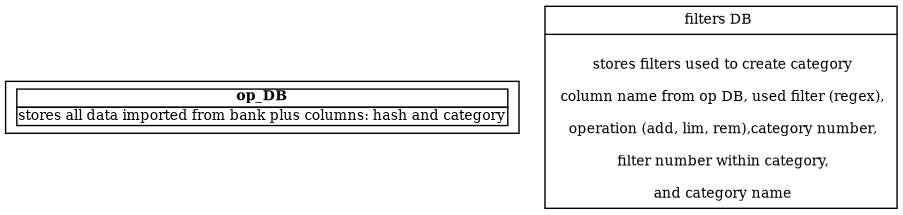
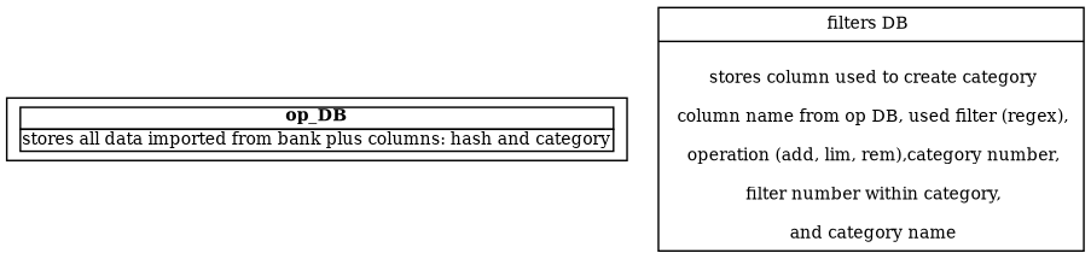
  digraph {
    node [fontsize=10 shape=record]
    n1 [label=<<TABLE BORDER="0" CELLBORDER="1" CELLSPACING="0" CELLPADDING="0">                 <TR><TD><B>op_DB</B></TD></TR>                 <TR><TD>stores all data imported from bank plus columns: hash and category</TD></TR>                 </TABLE>>]
-   n2 [label="{filters DB \n|\n                stores filters used to create category\n\n                column name from op DB, used filter (regex),\n\n                operation (add, lim, rem),category number,\n\n                filter number within category,\n\n                and category name}"]
+   n2 [label="{filters DB \n|\n                stores column used to create category\n\n                column name from op DB, used filter (regex),\n\n                operation (add, lim, rem),category number,\n\n                filter number within category,\n\n                and category name}"]
  }
